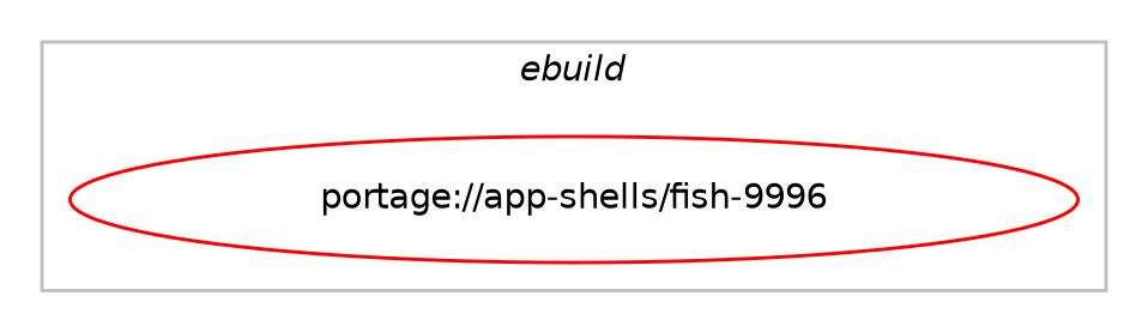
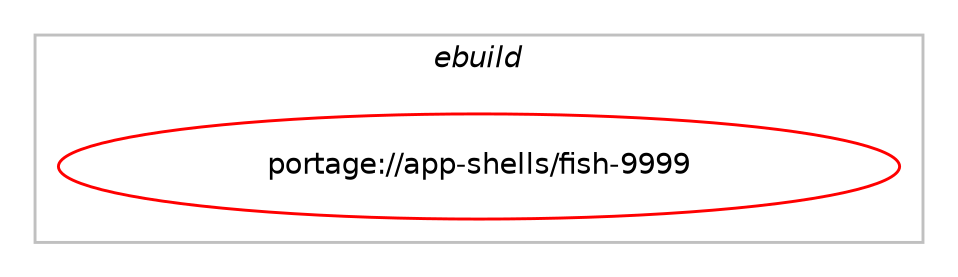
  digraph {
    compound=true
    concentrate=true
    fontname=Helvetica
    fontsize=10
    newrank=true
    rankdir=TB
    ranksep=1.5
-   n1 [color=red fontname=Helvetica fontsize=10 label="portage://app-shells/fish-9996" width=4]
+   n1 [color=red fontname=Helvetica fontsize=10 label="portage://app-shells/fish-9999" width=4]
    subgraph cluster_1 {
      color=gray
      label=<<i>ebuild</i>>
      n1
    }
    subgraph cluster_2 {
      color=gray
      label=<<i>dependencies</i>>
      subgraph cluster_3 {
        color=gray
        fillcolor="#eeeeee"
        label=<<i>compile</i>>
        style=filled
      }
      subgraph cluster_4 {
        color=gray
        fillcolor="#eeeeee"
        label=<<i>compile and run</i>>
        style=filled
      }
      subgraph cluster_5 {
        color=gray
        fillcolor="#eeeeee"
        label=<<i>run</i>>
        style=filled
      }
    }
    subgraph cluster_6 {
      color=gray
      label=<<i>candidates</i>>
      rank=same
    }
  }
